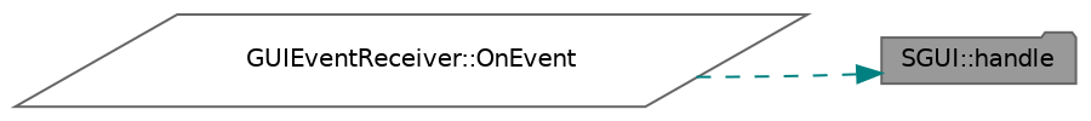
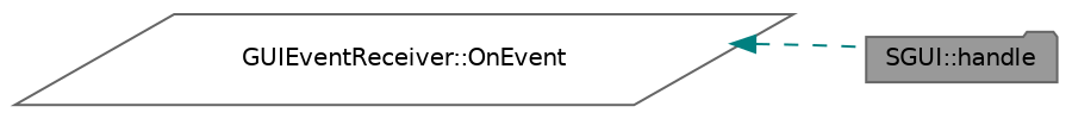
  digraph {
    rankdir=RL
    node [fontname=Helvetica fontsize=10 style=filled]
    n1 [color=gray40 fillcolor=grey60 fontcolor=black height=0.2 label="SGUI::handle" shape=folder width=0.4]
    n2 [color=grey40 fillcolor=white height=0.2 label="GUIEventReceiver::OnEvent" shape=parallelogram width=0.4]
-   n1 -> n2 [color=teal dir=back fontname=Helvetica fontsize=10 labelfontname=Helvetica labelfontsize=10 style=dashed]
+   n2 -> n1 [color=teal dir=back fontname=Helvetica fontsize=10 labelfontname=Helvetica labelfontsize=10 style=dashed]
  }
